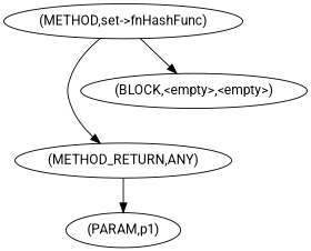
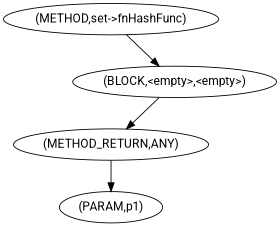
  digraph {
    fontname=Roboto
    node [fontname=Roboto]
    edge [fontname=Roboto]
    n1 [label=<(METHOD,set-&gt;fnHashFunc)>]
    n2 [label=<(METHOD_RETURN,ANY)>]
    n3 [label=<(BLOCK,&lt;empty&gt;,&lt;empty&gt;)>]
    n4 [label=<(PARAM,p1)>]
-   n1 -> n2
+   n3 -> n2
    n1 -> n3
    n2 -> n4
  }
